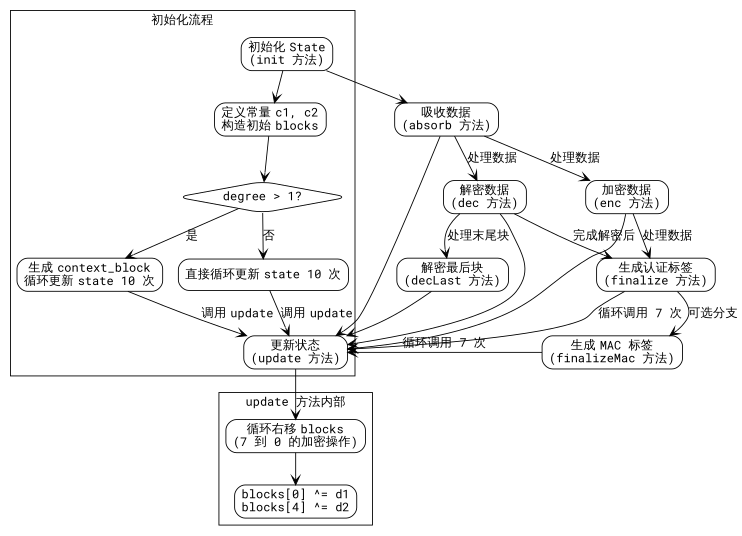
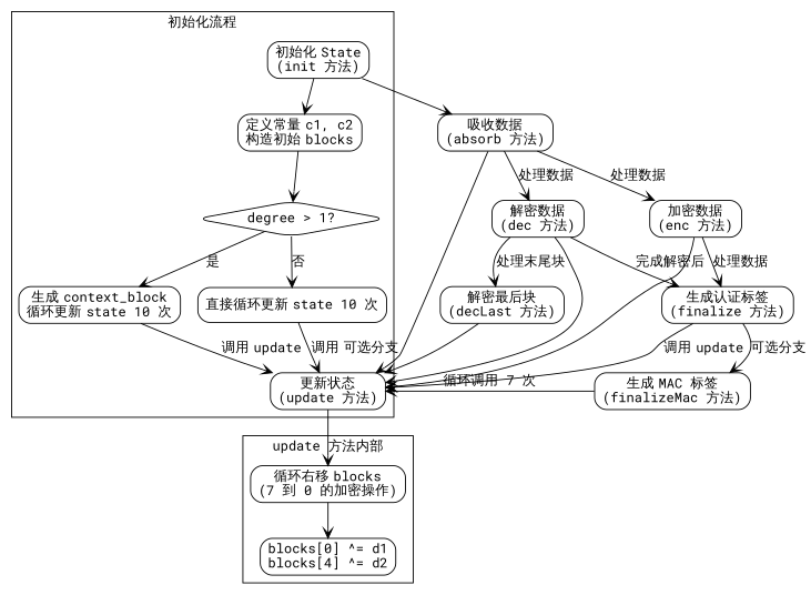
  digraph {
    fontname="Roboto Mono"
    rankdir=TB
    node [fontname="Roboto Mono" shape=rectangle style=rounded]
    edge [arrowhead=vee fontname="Roboto Mono"]
    n1 [label="初始化 State\n(init 方法)"]
    n2 [label="定义常量 c1, c2\n构造初始 blocks"]
    n3 [label="更新状态\n(update 方法)"]
    n4 [label="degree > 1?" shape=diamond]
    n5 [label="生成 context_block\n循环更新 state 10 次"]
    n6 [label="直接循环更新 state 10 次"]
    n7 [label="循环右移 blocks\n(7 到 0 的加密操作)"]
    n8 [label="blocks[0] ^= d1\nblocks[4] ^= d2"]
    n9 [label="吸收数据\n(absorb 方法)"]
    n10 [label="加密数据\n(enc 方法)"]
    n11 [label="解密数据\n(dec 方法)"]
    n12 [label="生成认证标签\n(finalize 方法)"]
    n13 [label="解密最后块\n(decLast 方法)"]
    n14 [label="生成 MAC 标签\n(finalizeMac 方法)"]
    subgraph cluster_1 {
      label="初始化流程"
      n1
      n2
      n3
      n4
      n5
      n6
    }
    subgraph cluster_2 {
      label="update 方法内部"
      n7
      n8
    }
    n1 -> n2
    n1 -> n9
    n2 -> n4
    n3 -> n7
    n4 -> n5 [label="是"]
    n4 -> n6 [label="否"]
    n5 -> n3 [label="调用 update"]
-   n6 -> n3 [label="调用 update"]
+   n6 -> n3 [label="调用 可选分支"]
    n7 -> n8
    n9 -> n3
    n9 -> n10 [label="处理数据"]
    n9 -> n11 [label="处理数据"]
    n10 -> n3
    n10 -> n12 [label="处理数据"]
    n11 -> n3
    n11 -> n12 [label="完成解密后"]
    n11 -> n13 [label="处理末尾块"]
-   n12 -> n3 [label="循环调用 7 次"]
+   n12 -> n3 [label="调用 update"]
    n12 -> n14 [label="可选分支"]
    n13 -> n3
    n14 -> n3 [label="循环调用 7 次"]
  }
